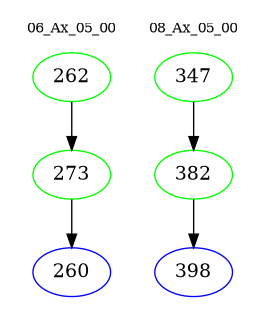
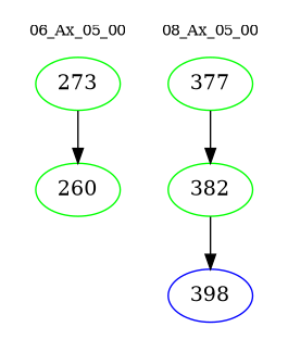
  digraph {
    node [color=green]
    edge [color=black]
-   n1 [label=262]
    n2 [label=273]
-   n3 [color=blue label=260]
-   n4 [label=347]
+   n3 [label=260]
+   n4 [label=377]
    n5 [label=382]
    n6 [color=blue label=398]
    subgraph cluster_1 {
      color=white
      fontsize=10
      label="06_Ax_05_00"
-     n1
      n2
      n3
    }
    subgraph cluster_2 {
      color=white
      fontsize=10
      label="08_Ax_05_00"
      n4
      n5
      n6
    }
-   n1 -> n2
    n2 -> n3
    n4 -> n5
    n5 -> n6
  }
